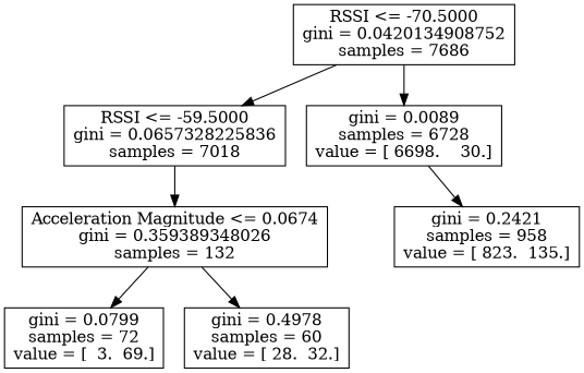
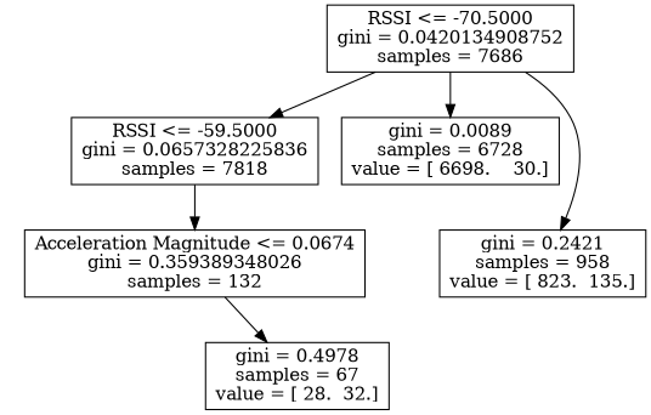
  digraph {
    node [shape=box]
-   n1 [label="RSSI <= -59.5000\ngini = 0.0657328225836\nsamples = 7018"]
+   n1 [label="RSSI <= -59.5000\ngini = 0.0657328225836\nsamples = 7818"]
    n2 [label="Acceleration Magnitude <= 0.0674\ngini = 0.359389348026\nsamples = 132"]
    n3 [label="RSSI <= -70.5000\ngini = 0.0420134908752\nsamples = 7686"]
    n4 [label="gini = 0.0089\nsamples = 6728\nvalue = [ 6698.    30.]"]
    n5 [label="gini = 0.2421\nsamples = 958\nvalue = [ 823.  135.]"]
-   n6 [label="gini = 0.0799\nsamples = 72\nvalue = [  3.  69.]"]
-   n7 [label="gini = 0.4978\nsamples = 60\nvalue = [ 28.  32.]"]
+   n7 [label="gini = 0.4978\nsamples = 67\nvalue = [ 28.  32.]"]
    n1 -> n2
-   n2 -> n6
    n2 -> n7
    n3 -> n1
    n3 -> n4
-   n4 -> n5
+   n3 -> n5
  }
